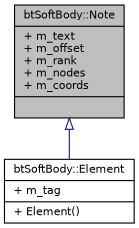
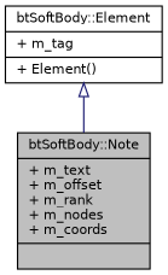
  digraph {
    node [color=black fontname=Helvetica fontsize=10 shape=record style=filled]
    n1 [fillcolor=grey75 fontcolor=black height=0.2 label="{btSoftBody::Note\n|+ m_text\l+ m_offset\l+ m_rank\l+ m_nodes\l+ m_coords\l|}" width=0.4]
    n2 [fillcolor=white height=0.2 label="{btSoftBody::Element\n|+ m_tag\l|+ Element()\l}" width=0.4]
-   n1 -> n2 [arrowtail=empty color=midnightblue dir=back fontname=Helvetica fontsize=10 labelfontname=Helvetica labelfontsize=10 style=solid]
+   n2 -> n1 [arrowtail=empty color=midnightblue dir=back fontname=Helvetica fontsize=10 labelfontname=Helvetica labelfontsize=10 style=solid]
  }
